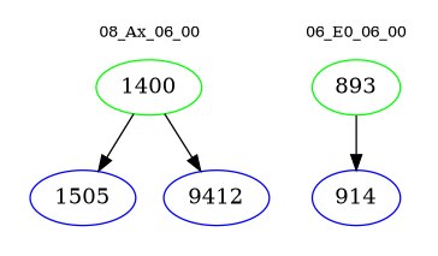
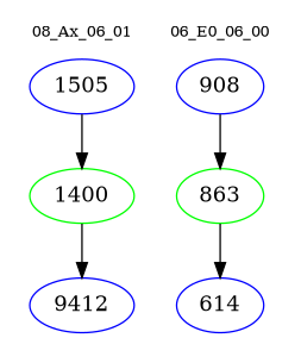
  digraph {
    node [color=blue]
    edge [color=black]
    n1 [label=1505]
    n2 [color=green label=1400]
    n3 [label=9412]
-   n5 [color=green label=893]
-   n6 [label=914]
+   n4 [label=908]
+   n5 [color=green label=863]
+   n6 [label=614]
    subgraph cluster_1 {
      color=white
      fontsize=10
-     label="08_Ax_06_00"
+     label="08_Ax_06_01"
      n1
      n2
      n3
    }
    subgraph cluster_2 {
      color=white
      fontsize=10
      label="06_E0_06_00"
+     n4
      n5
      n6
    }
-   n2 -> n1
+   n1 -> n2
    n2 -> n3
+   n4 -> n5
    n5 -> n6
  }
